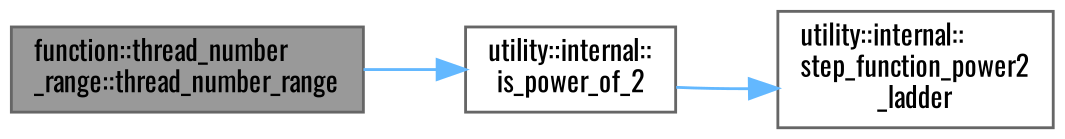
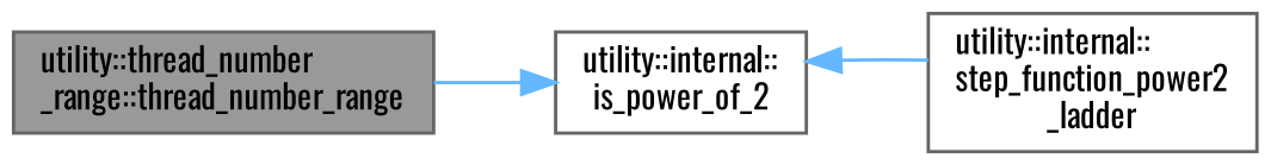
  digraph {
    fontname=Oswald
    rankdir=LR
    node [color=grey40 fillcolor=white fontname=Oswald fontsize=10 shape=box style=filled]
    edge [color=steelblue1 fontname=Oswald fontsize=10 labelfontname=Helvetica labelfontsize=10 style=solid]
-   n1 [color=gray40 fillcolor=grey60 fontcolor=black height=0.2 label="function::thread_number\l_range::thread_number_range" width=0.4]
+   n1 [color=gray40 fillcolor=grey60 fontcolor=black height=0.2 label="utility::thread_number\l_range::thread_number_range" width=0.4]
    n2 [height=0.2 label="utility::internal::\lis_power_of_2" width=0.4]
    n3 [height=0.2 label="utility::internal::\lstep_function_power2\l_ladder" width=0.4]
    n1 -> n2
-   n2 -> n3
+   n3 -> n2
  }
